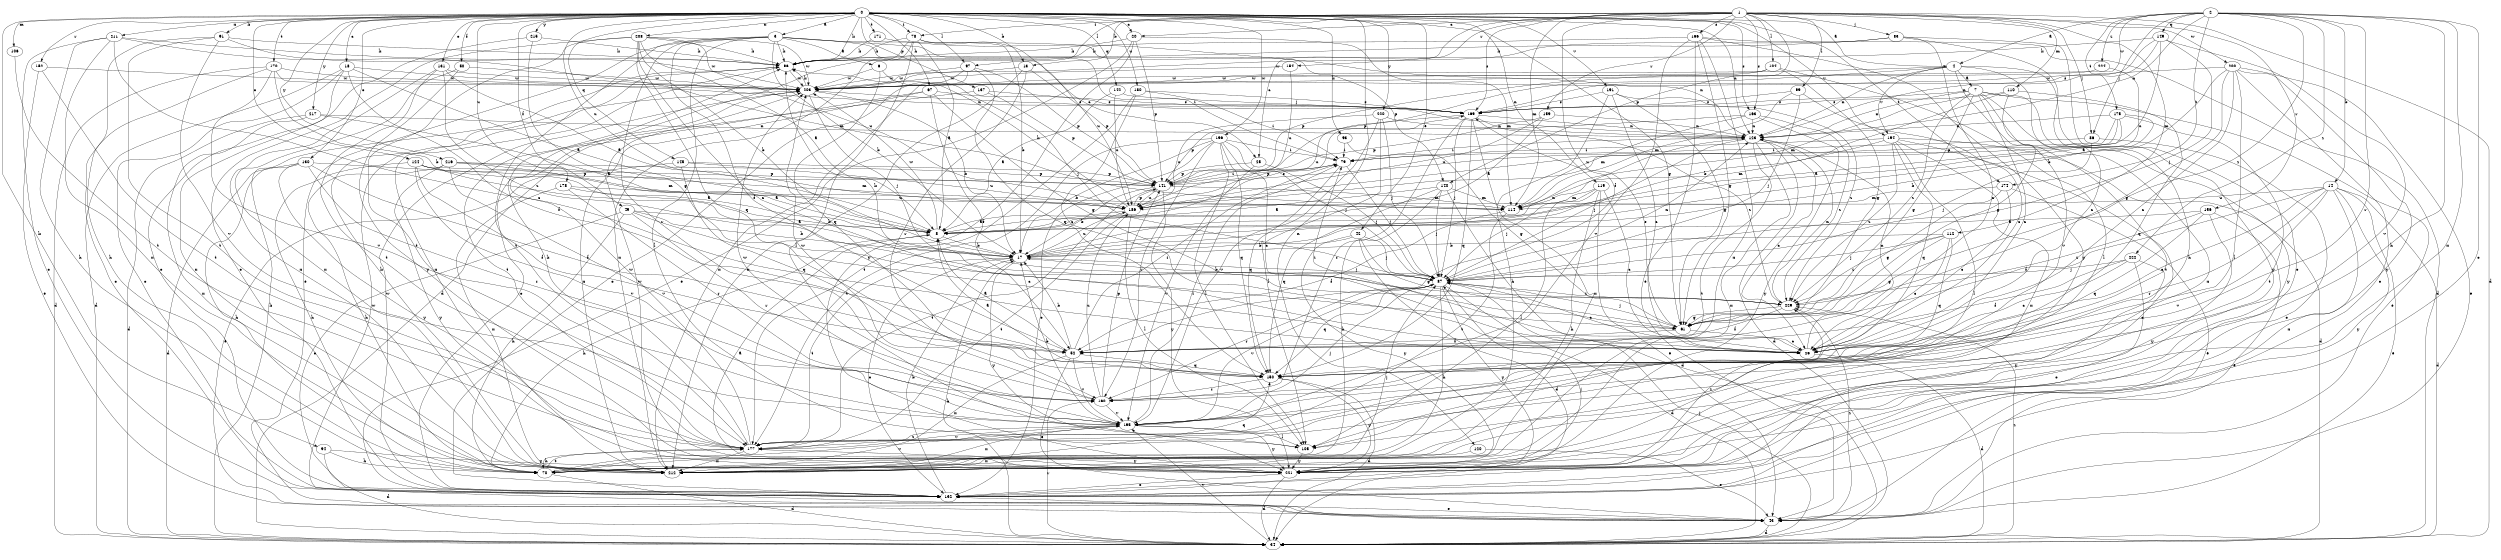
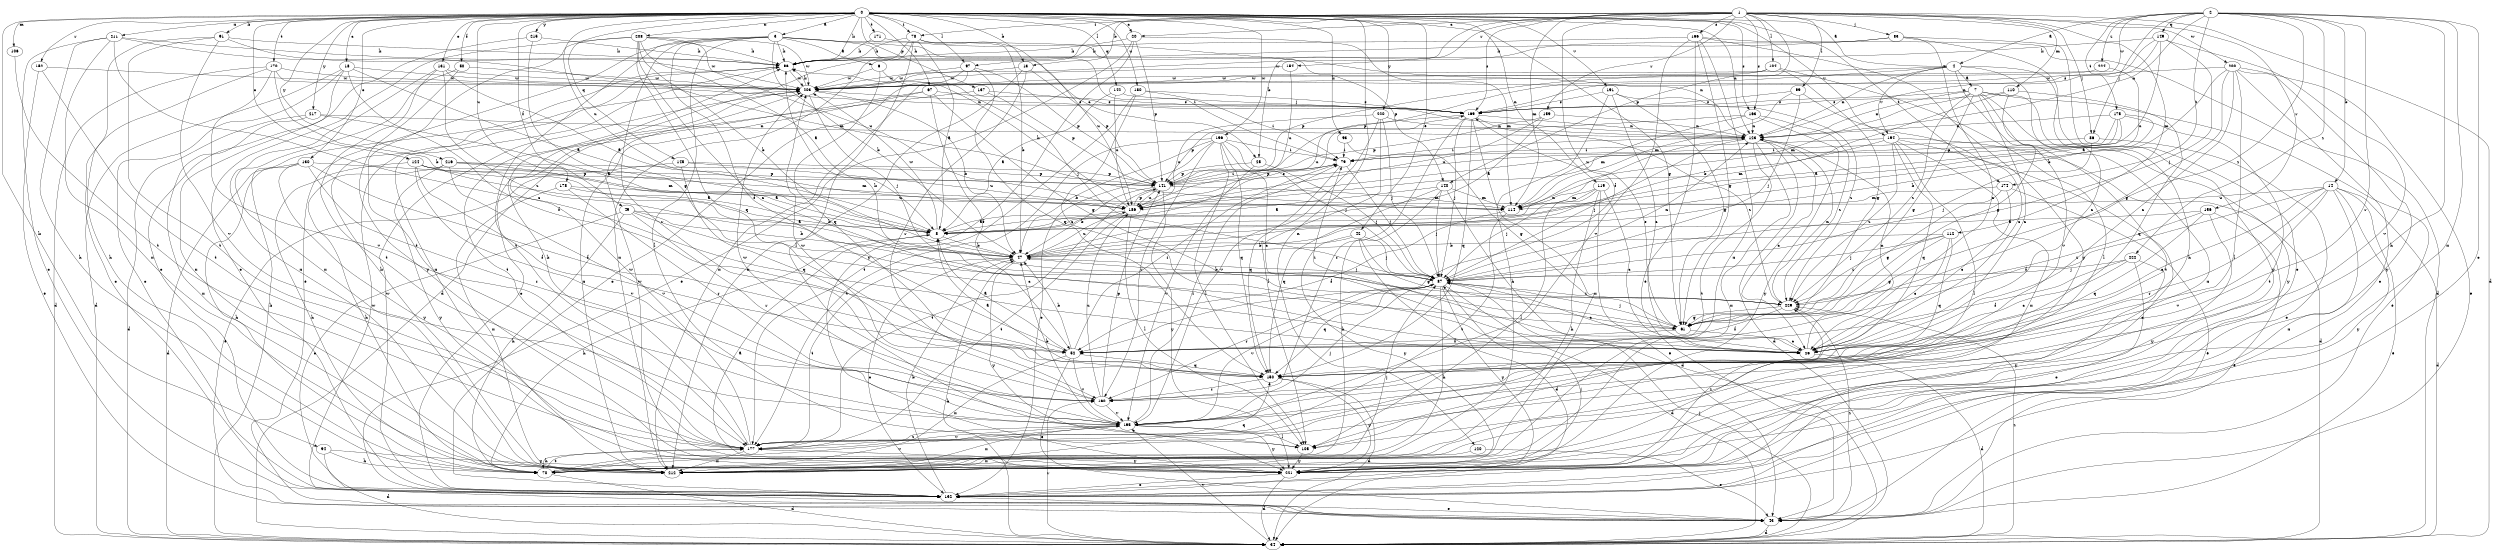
  strict digraph {
    0
    3
    4
    13
    18
    20
    42
    49
    50
    61
    67
    78
    91
    93
    94
    96
    97
    106
    119
    120
    123
    124
    130
    131
    137
    142
    145
    152
    163
    170
    171
    174
    178
    180
    186
    191
    194
    196
    208
    211
    215
    216
    217
    220
    25
    52
    140
    160
    6
-   17
+   17 [label=47]
    43
    79
    105
    177
    203
    7
    26
    141
    195
    221
    212
    34
    132
    8
    114
    87
    70
    169
    150
    229
    1
    83
    86
    99
    104
    110
    112
    154
    156
    159
    166
    200
    2
    14
    149
    175
    222
    224
    0 -> 3 [label=a]
    0 -> 4 [label=a]
    0 -> 13 [label=b]
    0 -> 18 [label=c]
    0 -> 20 [label=c]
    0 -> 42 [label=e]
    0 -> 49 [label=f]
    0 -> 50 [label=f]
    0 -> 61 [label=g]
    0 -> 67 [label=h]
    0 -> 78 [label=i]
    0 -> 91 [label=k]
    0 -> 93 [label=k]
    0 -> 94 [label=k]
    0 -> 96 [label=k]
    0 -> 97 [label=l]
    0 -> 106 [label=m]
    0 -> 119 [label=n]
    0 -> 120 [label=n]
    0 -> 123 [label=n]
    0 -> 124 [label=o]
    0 -> 130 [label=o]
    0 -> 131 [label=o]
    0 -> 137 [label=p]
    0 -> 142 [label=q]
    0 -> 145 [label=q]
    0 -> 152 [label=r]
    0 -> 163 [label=s]
    0 -> 170 [label=t]
    0 -> 171 [label=t]
    0 -> 174 [label=t]
    0 -> 178 [label=u]
    0 -> 180 [label=u]
    0 -> 186 [label=u]
    0 -> 191 [label=v]
    0 -> 194 [label=v]
    0 -> 196 [label=w]
    0 -> 208 [label=x]
    0 -> 211 [label=x]
    0 -> 215 [label=y]
    0 -> 216 [label=y]
    0 -> 217 [label=y]
    0 -> 220 [label=y]
    3 -> 96 [label=k]
    3 -> 25 [label=c]
    3 -> 52 [label=f]
    3 -> 140 [label=p]
    3 -> 160 [label=r]
    3 -> 6 [label=a]
    3 -> 17 [label=b]
    3 -> 43 [label=e]
    3 -> 79 [label=i]
    3 -> 105 [label=l]
    3 -> 177 [label=t]
    4 -> 123 [label=n]
    4 -> 194 [label=v]
    4 -> 203 [label=w]
    4 -> 7 [label=a]
    4 -> 26 [label=c]
    4 -> 141 [label=p]
    4 -> 195 [label=v]
    4 -> 221 [label=y]
    13 -> 160 [label=r]
    13 -> 203 [label=w]
    13 -> 141 [label=p]
    13 -> 212 [label=x]
    18 -> 52 [label=f]
    18 -> 203 [label=w]
    18 -> 212 [label=x]
    18 -> 34 [label=d]
    18 -> 132 [label=o]
    18 -> 8 [label=a]
    20 -> 96 [label=k]
    20 -> 43 [label=e]
    20 -> 141 [label=p]
    20 -> 221 [label=y]
    20 -> 114 [label=m]
    42 -> 61 [label=g]
    42 -> 17 [label=b]
    42 -> 221 [label=y]
    42 -> 34 [label=d]
    42 -> 87 [label=j]
    49 -> 160 [label=r]
    49 -> 17 [label=b]
    49 -> 26 [label=c]
    49 -> 132 [label=o]
    49 -> 8 [label=a]
    49 -> 70 [label=h]
    50 -> 203 [label=w]
    50 -> 221 [label=y]
    50 -> 212 [label=x]
    61 -> 52 [label=f]
    61 -> 26 [label=c]
    61 -> 87 [label=j]
    61 -> 169 [label=s]
    67 -> 61 [label=g]
    67 -> 52 [label=f]
    67 -> 212 [label=x]
    67 -> 132 [label=o]
    67 -> 169 [label=s]
    78 -> 96 [label=k]
    78 -> 186 [label=u]
    78 -> 17 [label=b]
    78 -> 105 [label=l]
    78 -> 212 [label=x]
    78 -> 34 [label=d]
    78 -> 8 [label=a]
    91 -> 96 [label=k]
    91 -> 177 [label=t]
    91 -> 203 [label=w]
    91 -> 195 [label=v]
    91 -> 70 [label=h]
    93 -> 61 [label=g]
    93 -> 79 [label=i]
    94 -> 221 [label=y]
    94 -> 34 [label=d]
    94 -> 70 [label=h]
    96 -> 203 [label=w]
    96 -> 212 [label=x]
    97 -> 203 [label=w]
    97 -> 141 [label=p]
    97 -> 212 [label=x]
    97 -> 132 [label=o]
    97 -> 150 [label=q]
    106 -> 177 [label=t]
    119 -> 43 [label=e]
    119 -> 105 [label=l]
    119 -> 26 [label=c]
    119 -> 114 [label=m]
    119 -> 87 [label=j]
    119 -> 70 [label=h]
    120 -> 43 [label=e]
    120 -> 212 [label=x]
    123 -> 79 [label=i]
    123 -> 177 [label=t]
    123 -> 26 [label=c]
    123 -> 212 [label=x]
    123 -> 34 [label=d]
    123 -> 87 [label=j]
    124 -> 52 [label=f]
    124 -> 141 [label=p]
    124 -> 195 [label=v]
    124 -> 8 [label=a]
    124 -> 114 [label=m]
    124 -> 70 [label=h]
    130 -> 52 [label=f]
    130 -> 160 [label=r]
    130 -> 141 [label=p]
    130 -> 221 [label=y]
    130 -> 34 [label=d]
    130 -> 70 [label=h]
    131 -> 177 [label=t]
    131 -> 203 [label=w]
    131 -> 212 [label=x]
    131 -> 8 [label=a]
    131 -> 229 [label=z]
    137 -> 177 [label=t]
    137 -> 141 [label=p]
    137 -> 169 [label=s]
    142 -> 186 [label=u]
    142 -> 8 [label=a]
    142 -> 169 [label=j]
    145 -> 186 [label=u]
    145 -> 43 [label=e]
    145 -> 141 [label=p]
    145 -> 150 [label=q]
    152 -> 43 [label=e]
    152 -> 177 [label=t]
    152 -> 203 [label=w]
    163 -> 123 [label=n]
    163 -> 141 [label=p]
    163 -> 221 [label=y]
    163 -> 114 [label=m]
    163 -> 229 [label=z]
    170 -> 123 [label=n]
    170 -> 17 [label=b]
    170 -> 203 [label=w]
    170 -> 195 [label=v]
    170 -> 34 [label=d]
    170 -> 132 [label=o]
    171 -> 96 [label=k]
    171 -> 123 [label=n]
    174 -> 61 [label=g]
    174 -> 43 [label=e]
    174 -> 26 [label=c]
    174 -> 114 [label=m]
    178 -> 186 [label=u]
    178 -> 160 [label=r]
    178 -> 17 [label=b]
    178 -> 212 [label=x]
    180 -> 79 [label=i]
    180 -> 177 [label=t]
    180 -> 26 [label=c]
    180 -> 169 [label=s]
    186 -> 96 [label=k]
    186 -> 105 [label=l]
    186 -> 177 [label=t]
    186 -> 141 [label=p]
    186 -> 8 [label=a]
    191 -> 61 [label=g]
    191 -> 26 [label=c]
    191 -> 70 [label=h]
    191 -> 169 [label=s]
    191 -> 229 [label=z]
    194 -> 79 [label=i]
    194 -> 105 [label=l]
    194 -> 212 [label=x]
    194 -> 34 [label=d]
    194 -> 132 [label=o]
    194 -> 114 [label=m]
    194 -> 150 [label=q]
    194 -> 229 [label=z]
    196 -> 160 [label=r]
    196 -> 17 [label=b]
    196 -> 79 [label=i]
    196 -> 105 [label=l]
    196 -> 177 [label=t]
    196 -> 26 [label=c]
    196 -> 132 [label=o]
    196 -> 87 [label=j]
    196 -> 150 [label=q]
    208 -> 96 [label=k]
    208 -> 186 [label=u]
    208 -> 17 [label=b]
    208 -> 177 [label=t]
    208 -> 203 [label=w]
    208 -> 26 [label=c]
    208 -> 132 [label=o]
    208 -> 8 [label=a]
    208 -> 150 [label=q]
    211 -> 96 [label=k]
    211 -> 26 [label=c]
    211 -> 212 [label=x]
    211 -> 132 [label=o]
    211 -> 114 [label=m]
    211 -> 70 [label=h]
    215 -> 61 [label=g]
    215 -> 96 [label=k]
    215 -> 132 [label=o]
    216 -> 141 [label=p]
    216 -> 195 [label=v]
    216 -> 221 [label=y]
    216 -> 8 [label=a]
    216 -> 114 [label=m]
    216 -> 70 [label=h]
    217 -> 123 [label=n]
    217 -> 212 [label=x]
    217 -> 34 [label=d]
    217 -> 8 [label=a]
    220 -> 123 [label=n]
    220 -> 186 [label=u]
    220 -> 105 [label=l]
    220 -> 195 [label=v]
    220 -> 87 [label=j]
    25 -> 141 [label=p]
    25 -> 195 [label=v]
    25 -> 87 [label=j]
    52 -> 17 [label=b]
    52 -> 43 [label=e]
    52 -> 79 [label=i]
    52 -> 195 [label=v]
    52 -> 212 [label=x]
    52 -> 8 [label=a]
    52 -> 150 [label=q]
    140 -> 34 [label=d]
    140 -> 8 [label=a]
    140 -> 114 [label=m]
    140 -> 87 [label=j]
    140 -> 70 [label=h]
    140 -> 150 [label=q]
    160 -> 186 [label=u]
    160 -> 203 [label=w]
    160 -> 141 [label=p]
    160 -> 195 [label=v]
    6 -> 203 [label=w]
    6 -> 87 [label=j]
    6 -> 150 [label=q]
    17 -> 123 [label=n]
    17 -> 186 [label=u]
    17 -> 177 [label=t]
    17 -> 221 [label=y]
    17 -> 132 [label=o]
    17 -> 87 [label=j]
    43 -> 203 [label=w]
    43 -> 34 [label=d]
    43 -> 229 [label=z]
    79 -> 141 [label=p]
    79 -> 87 [label=j]
    79 -> 150 [label=q]
    105 -> 221 [label=y]
    177 -> 96 [label=k]
    177 -> 203 [label=w]
    177 -> 195 [label=v]
    177 -> 221 [label=y]
    177 -> 212 [label=x]
    177 -> 70 [label=h]
    203 -> 96 [label=k]
    203 -> 17 [label=b]
    203 -> 87 [label=j]
    203 -> 169 [label=s]
    7 -> 61 [label=g]
    7 -> 123 [label=n]
    7 -> 43 [label=e]
    7 -> 177 [label=t]
    7 -> 26 [label=c]
    7 -> 221 [label=y]
    7 -> 212 [label=x]
    7 -> 114 [label=m]
    7 -> 169 [label=s]
    7 -> 229 [label=z]
    26 -> 123 [label=n]
    26 -> 79 [label=i]
    26 -> 34 [label=d]
    141 -> 186 [label=u]
    141 -> 17 [label=b]
    141 -> 79 [label=i]
    141 -> 177 [label=t]
    141 -> 221 [label=y]
    141 -> 114 [label=m]
    195 -> 17 [label=b]
    195 -> 79 [label=i]
    195 -> 105 [label=l]
    195 -> 177 [label=t]
    195 -> 203 [label=w]
    195 -> 221 [label=y]
    195 -> 212 [label=x]
    195 -> 87 [label=j]
    221 -> 203 [label=w]
    221 -> 34 [label=d]
    221 -> 132 [label=o]
    221 -> 8 [label=a]
    221 -> 229 [label=z]
    212 -> 96 [label=k]
    212 -> 150 [label=q]
    34 -> 96 [label=k]
    34 -> 160 [label=r]
    34 -> 17 [label=b]
    34 -> 195 [label=v]
    34 -> 87 [label=j]
    34 -> 229 [label=z]
    132 -> 17 [label=b]
    132 -> 43 [label=e]
    132 -> 203 [label=w]
    132 -> 87 [label=j]
    8 -> 17 [label=b]
    8 -> 203 [label=w]
    8 -> 70 [label=h]
    8 -> 169 [label=s]
    114 -> 52 [label=f]
    114 -> 177 [label=t]
    87 -> 123 [label=n]
    87 -> 160 [label=r]
    87 -> 17 [label=b]
    87 -> 26 [label=c]
    87 -> 195 [label=v]
    87 -> 221 [label=y]
    87 -> 34 [label=d]
    87 -> 70 [label=h]
    87 -> 150 [label=q]
    87 -> 229 [label=z]
    70 -> 177 [label=t]
    70 -> 195 [label=v]
    70 -> 34 [label=d]
    70 -> 87 [label=j]
    169 -> 123 [label=n]
    169 -> 186 [label=u]
    169 -> 160 [label=r]
    169 -> 212 [label=x]
    169 -> 87 [label=j]
    169 -> 150 [label=q]
    169 -> 229 [label=z]
    150 -> 160 [label=r]
    150 -> 221 [label=y]
    150 -> 34 [label=d]
    150 -> 8 [label=a]
    229 -> 61 [label=g]
    229 -> 96 [label=k]
    229 -> 123 [label=n]
    229 -> 52 [label=f]
    1 -> 13 [label=b]
    1 -> 20 [label=c]
    1 -> 78 [label=i]
    1 -> 97 [label=l]
    1 -> 163 [label=s]
-   1 -> 25 [label=c]
+   1 -> 25 [label=b]
    1 -> 52 [label=f]
    1 -> 140 [label=p]
    1 -> 34 [label=d]
    1 -> 114 [label=m]
    1 -> 169 [label=s]
    1 -> 83 [label=j]
    1 -> 86 [label=j]
    1 -> 99 [label=l]
    1 -> 104 [label=l]
    1 -> 110 [label=m]
    1 -> 112 [label=m]
    1 -> 154 [label=r]
    1 -> 156 [label=r]
    1 -> 159 [label=r]
    1 -> 166 [label=s]
    1 -> 200 [label=w]
    83 -> 96 [label=k]
    83 -> 203 [label=w]
    83 -> 26 [label=c]
    83 -> 132 [label=o]
    83 -> 70 [label=h]
    86 -> 79 [label=i]
    86 -> 132 [label=o]
    86 -> 87 [label=j]
    99 -> 26 [label=c]
    99 -> 114 [label=m]
    99 -> 87 [label=j]
    99 -> 169 [label=s]
    104 -> 61 [label=g]
    104 -> 105 [label=l]
    104 -> 203 [label=w]
    104 -> 141 [label=p]
    110 -> 61 [label=g]
    110 -> 17 [label=b]
    110 -> 169 [label=s]
    110 -> 150 [label=q]
    112 -> 61 [label=g]
    112 -> 17 [label=b]
    112 -> 26 [label=c]
    112 -> 87 [label=j]
    112 -> 150 [label=q]
    112 -> 229 [label=z]
    154 -> 186 [label=u]
    154 -> 203 [label=w]
    156 -> 43 [label=e]
    156 -> 221 [label=y]
    156 -> 8 [label=a]
    156 -> 150 [label=q]
    156 -> 229 [label=z]
    159 -> 123 [label=n]
    159 -> 186 [label=u]
    159 -> 141 [label=p]
    159 -> 8 [label=a]
    166 -> 61 [label=g]
    166 -> 96 [label=k]
    166 -> 43 [label=e]
    166 -> 195 [label=v]
    166 -> 221 [label=y]
    166 -> 212 [label=x]
    166 -> 34 [label=d]
    200 -> 61 [label=g]
    200 -> 17 [label=b]
    200 -> 43 [label=e]
    200 -> 105 [label=l]
    200 -> 203 [label=w]
    200 -> 26 [label=c]
    200 -> 221 [label=y]
    200 -> 132 [label=o]
    2 -> 4 [label=a]
    2 -> 123 [label=n]
    2 -> 174 [label=t]
    2 -> 160 [label=r]
    2 -> 203 [label=w]
    2 -> 212 [label=x]
    2 -> 132 [label=o]
    2 -> 70 [label=h]
    2 -> 229 [label=z]
    2 -> 86 [label=j]
    2 -> 14 [label=b]
    2 -> 149 [label=q]
    2 -> 175 [label=t]
    2 -> 222 [label=z]
    2 -> 224 [label=z]
    14 -> 186 [label=u]
    14 -> 52 [label=f]
    14 -> 160 [label=r]
    14 -> 43 [label=e]
    14 -> 26 [label=c]
    14 -> 195 [label=v]
    14 -> 221 [label=y]
    14 -> 212 [label=x]
    14 -> 34 [label=d]
    149 -> 96 [label=k]
    149 -> 123 [label=n]
    149 -> 186 [label=u]
    149 -> 195 [label=v]
    149 -> 87 [label=j]
    149 -> 169 [label=s]
    175 -> 123 [label=n]
    175 -> 186 [label=u]
    175 -> 17 [label=b]
    175 -> 177 [label=t]
    175 -> 141 [label=p]
    175 -> 8 [label=a]
    222 -> 52 [label=f]
    222 -> 26 [label=c]
    222 -> 221 [label=y]
    222 -> 132 [label=o]
    222 -> 87 [label=j]
    224 -> 203 [label=w]
    224 -> 8 [label=a]
  }
